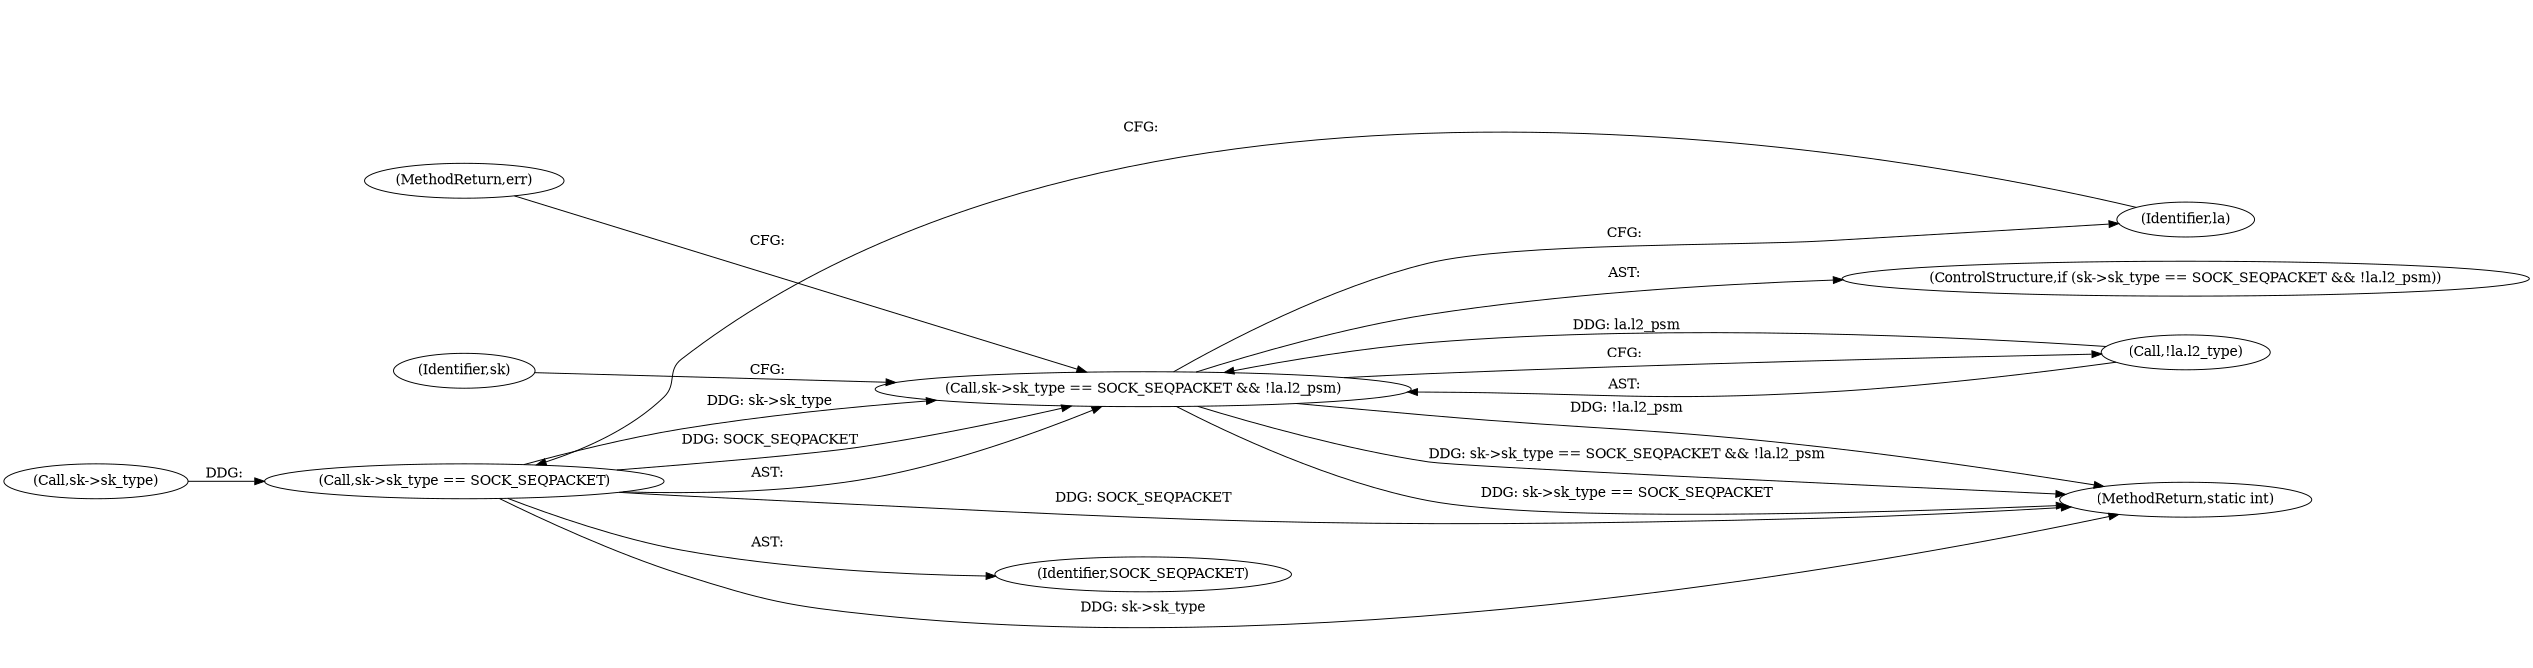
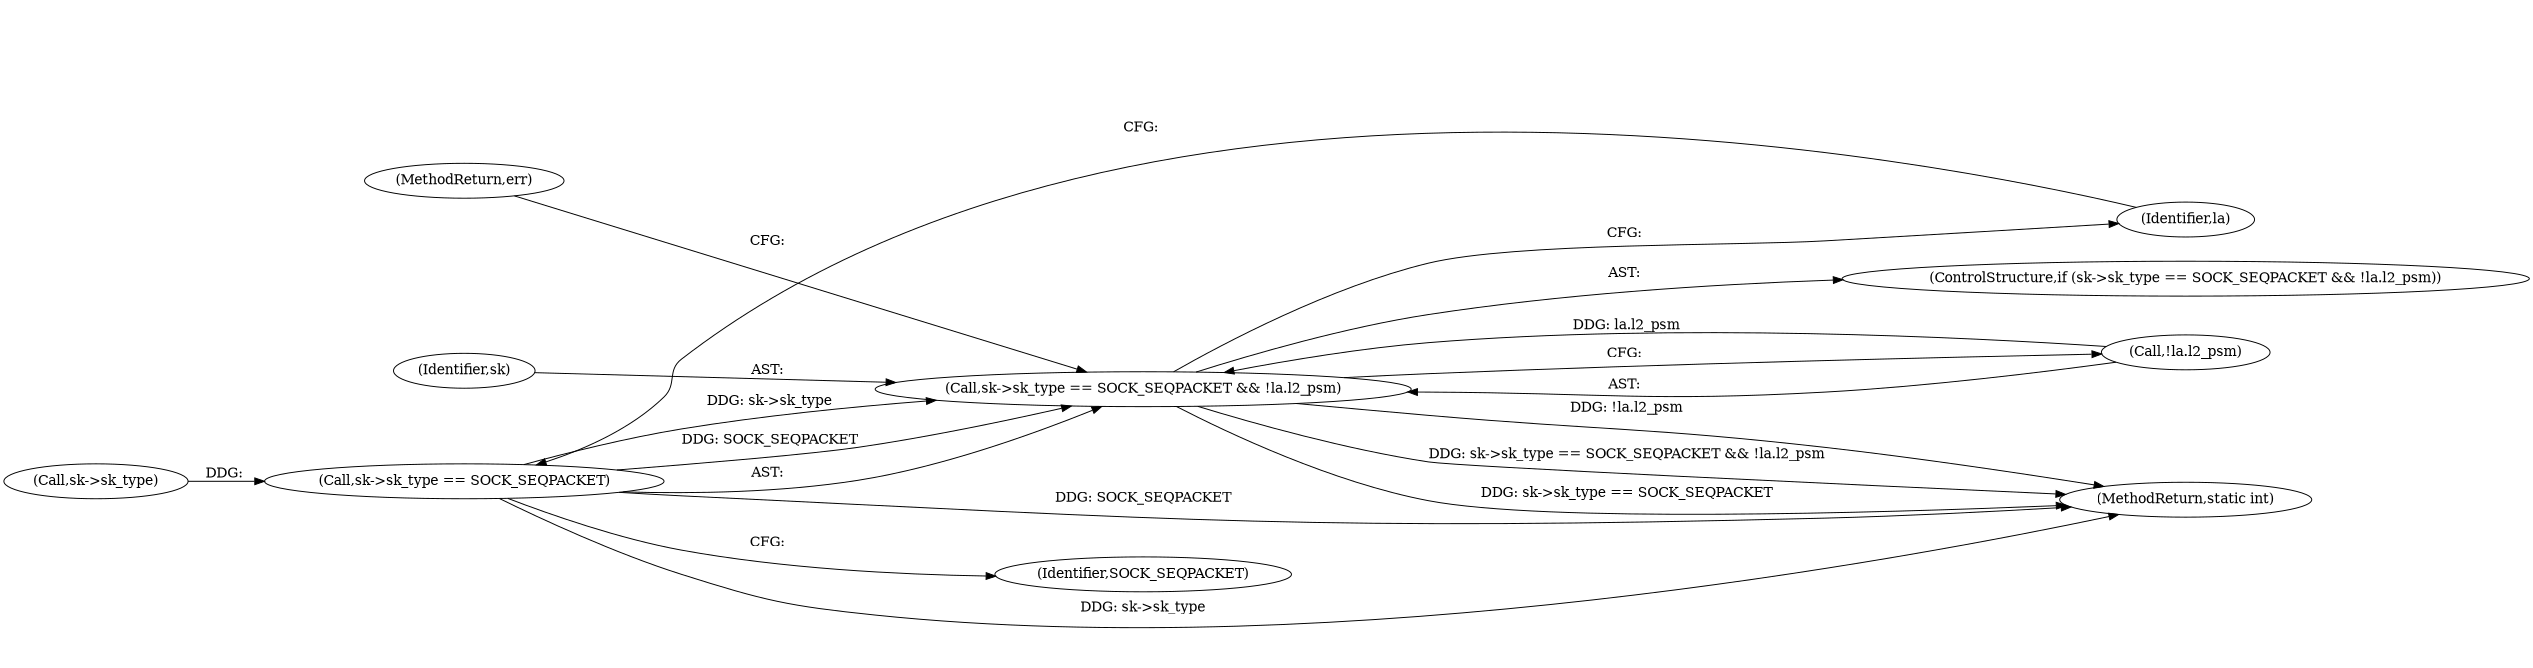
  digraph {
    rankdir=LR
    n1 [label="(Call,sk->sk_type == SOCK_SEQPACKET)"]
    n2 [label="(Call,sk->sk_type == SOCK_SEQPACKET && !la.l2_psm)"]
    n3 [label="(MethodReturn,static int)"]
    n4 [label="(Identifier,SOCK_SEQPACKET)"]
    n5 [label="(ControlStructure,if (sk->sk_type == SOCK_SEQPACKET && !la.l2_psm))"]
-   n6 [label="(Call,!la.l2_type)"]
+   n6 [label="(Call,!la.l2_psm)"]
    n7 [label="(Identifier,la)"]
    n8 [label="(Call,sk->sk_type)"]
    n9 [label="(MethodReturn,err)"]
    n10 [label="(Identifier,sk)"]
    n1 -> n2 [label="AST: "]
    n1 -> n2 [label="DDG: sk->sk_type"]
    n1 -> n2 [label="DDG: SOCK_SEQPACKET"]
    n1 -> n3 [label="DDG: SOCK_SEQPACKET"]
    n1 -> n3 [label="DDG: sk->sk_type"]
-   n1 -> n4 [label="AST: "]
+   n1 -> n4 [label="CFG: "]
    n2 -> n3 [label="DDG: sk->sk_type == SOCK_SEQPACKET && !la.l2_psm"]
    n2 -> n3 [label="DDG: sk->sk_type == SOCK_SEQPACKET"]
    n2 -> n3 [label="DDG: !la.l2_psm"]
    n2 -> n5 [label="AST: "]
    n2 -> n6 [label="CFG: "]
    n2 -> n7 [label="CFG: "]
    n6 -> n2 [label="AST: "]
    n6 -> n2 [label="DDG: la.l2_psm"]
    n7 -> n1 [label="CFG: "]
    n8 -> n1 [label="DDG: "]
    n9 -> n2 [label="CFG: "]
-   n10 -> n2 [label="CFG: "]
+   n10 -> n2 [label="AST: "]
  }
